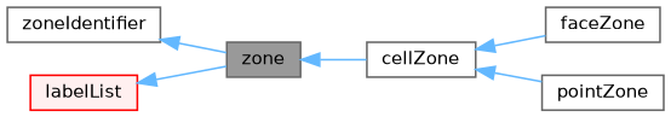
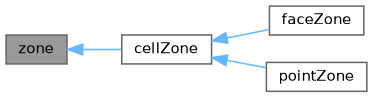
  digraph {
    rankdir=LR
    node [color=gray40 fillcolor=white fontname=Helvetica fontsize=10 shape=box style=filled]
    edge [color=steelblue1 dir=back fontname=Helvetica fontsize=10 labelfontname=Helvetica labelfontsize=10 style=solid]
    n1 [fillcolor=grey60 fontcolor=black height=0.2 label=zone width=0.4]
    n2 [height=0.2 label=cellZone width=0.4]
    n3 [height=0.2 label=faceZone width=0.4]
    n4 [height=0.2 label=pointZone width=0.4]
-   n5 [height=0.2 label=zoneIdentifier width=0.4]
-   n6 [color=red fillcolor="#FFF0F0" height=0.2 label=labelList width=0.4]
    n1 -> n2
    n2 -> n3
    n2 -> n4
-   n5 -> n1
-   n6 -> n1
  }
